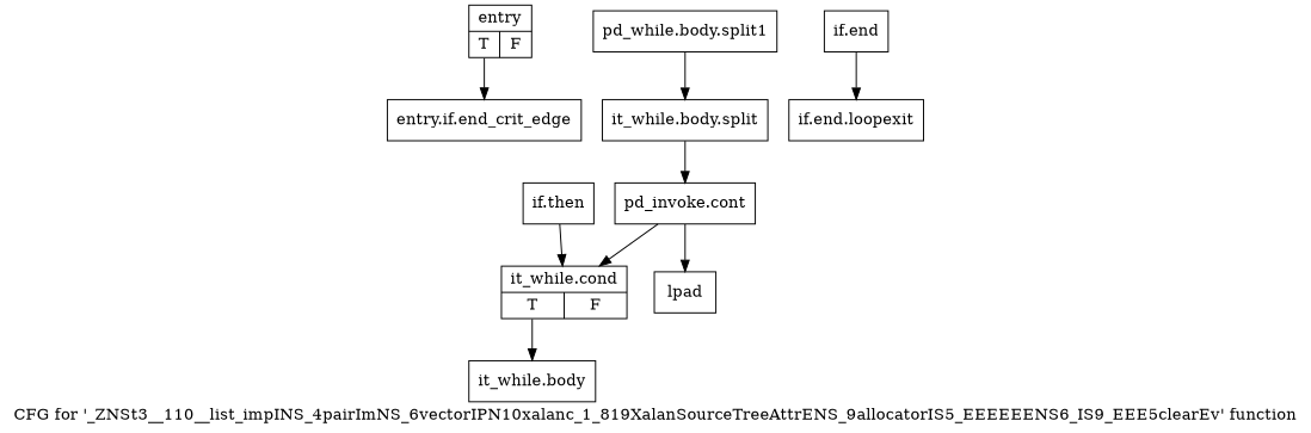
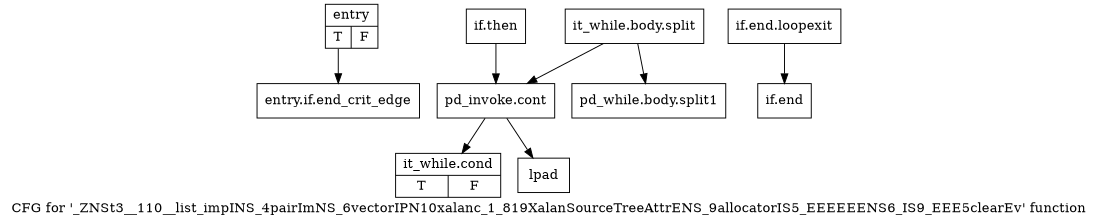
  digraph {
    label="CFG for '_ZNSt3__110__list_impINS_4pairImNS_6vectorIPN10xalanc_1_819XalanSourceTreeAttrENS_9allocatorIS5_EEEEEENS6_IS9_EEE5clearEv' function"
    node [shape=record]
    n1 [label="{entry|{<s0>T|<s1>F}}"]
    n2 [label="{entry.if.end_crit_edge}"]
    n3 [label="{if.then}"]
    n4 [label="{it_while.cond|{<s0>T|<s1>F}}"]
    n5 [label="{if.end}"]
-   n6 [label="{it_while.body}"]
    n7 [label="{if.end.loopexit}"]
    n8 [label="{pd_while.body.split1}"]
    n9 [label="{it_while.body.split}"]
    n10 [label="{pd_invoke.cont}"]
    n11 [label="{lpad}"]
    n1 -> n2 [tailport=s0]
-   n3 -> n4
-   n4 -> n6 [tailport=s0]
-   n5 -> n7
-   n8 -> n9
+   n3 -> n10
+   n7 -> n5
+   n9 -> n8
    n9 -> n10
    n10 -> n4
    n10 -> n11
  }
